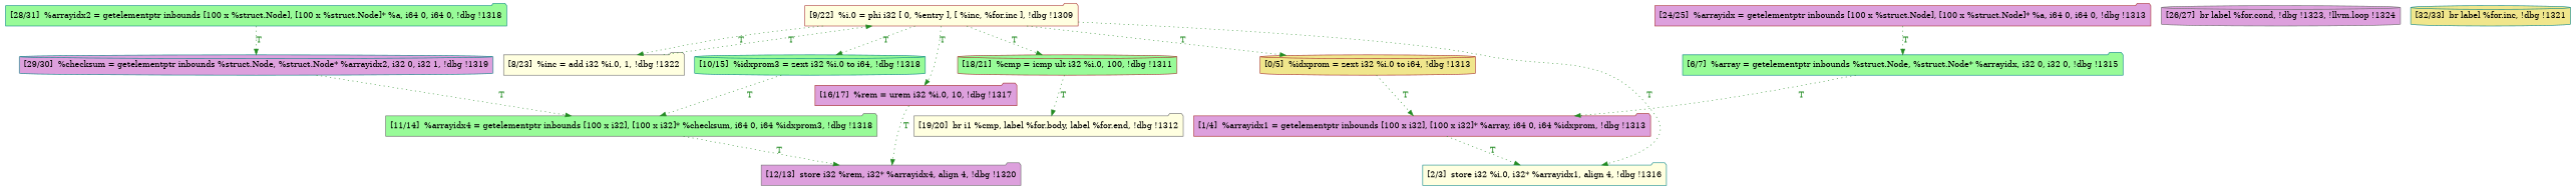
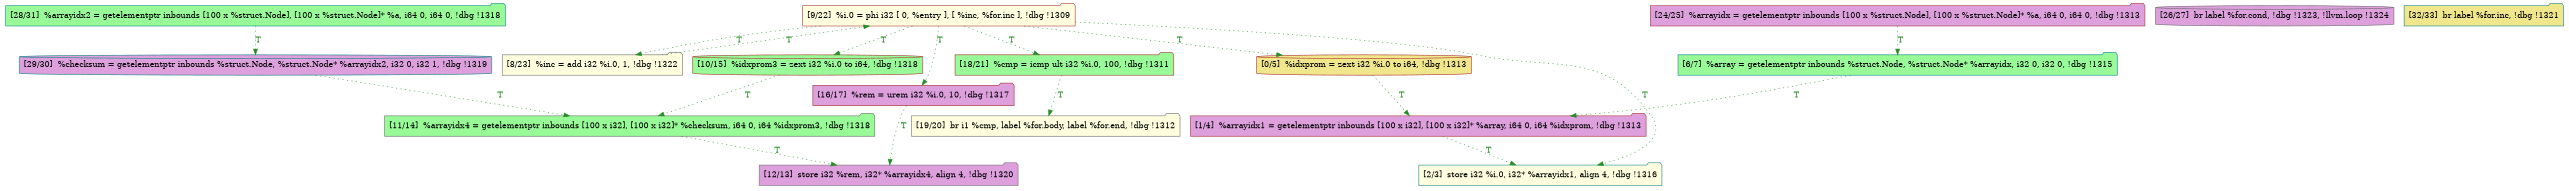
  digraph {
    node [color=brown fillcolor=plum shape=folder style=filled]
    edge [color=forestgreen fontcolor=forestgreen style=dotted]
    n1 [color=gray40 fillcolor=lightyellow label="[19/20]  br i1 %cmp, label %for.body, label %for.end, !dbg !1312"]
    n2 [label="[1/4]  %arrayidx1 = getelementptr inbounds [100 x i32], [100 x i32]* %array, i64 0, i64 %idxprom, !dbg !1313"]
    n3 [color=teal fillcolor=lightyellow label="[2/3]  store i32 %i.0, i32* %arrayidx1, align 4, !dbg !1316"]
    n4 [label="[24/25]  %arrayidx = getelementptr inbounds [100 x %struct.Node], [100 x %struct.Node]* %a, i64 0, i64 0, !dbg !1313"]
    n5 [color=teal fillcolor=palegreen label="[6/7]  %array = getelementptr inbounds %struct.Node, %struct.Node* %arrayidx, i32 0, i32 0, !dbg !1315"]
    n6 [fillcolor=khaki label="[0/5]  %idxprom = zext i32 %i.0 to i64, !dbg !1313" shape=cylinder]
    n7 [color=gray40 label="[26/27]  br label %for.cond, !dbg !1323, !llvm.loop !1324" shape=cylinder]
-   n8 [color=teal fillcolor=palegreen label="[10/15]  %idxprom3 = zext i32 %i.0 to i64, !dbg !1318" shape=cylinder]
+   n8 [fillcolor=palegreen label="[10/15]  %idxprom3 = zext i32 %i.0 to i64, !dbg !1318" shape=cylinder]
    n9 [color=gray40 fillcolor=palegreen label="[11/14]  %arrayidx4 = getelementptr inbounds [100 x i32], [100 x i32]* %checksum, i64 0, i64 %idxprom3, !dbg !1318"]
    n10 [color=gray40 label="[12/13]  store i32 %rem, i32* %arrayidx4, align 4, !dbg !1320"]
    n11 [color=gray40 fillcolor=lightyellow label="[8/23]  %inc = add i32 %i.0, 1, !dbg !1322"]
    n12 [fillcolor=lightyellow label="[9/22]  %i.0 = phi i32 [ 0, %entry ], [ %inc, %for.inc ], !dbg !1309"]
-   n13 [fillcolor=palegreen label="[18/21]  %cmp = icmp ult i32 %i.0, 100, !dbg !1311" shape=cylinder]
+   n13 [fillcolor=palegreen label="[18/21]  %cmp = icmp ult i32 %i.0, 100, !dbg !1311"]
    n14 [label="[16/17]  %rem = urem i32 %i.0, 10, !dbg !1317"]
    n15 [color=teal label="[29/30]  %checksum = getelementptr inbounds %struct.Node, %struct.Node* %arrayidx2, i32 0, i32 1, !dbg !1319" shape=cylinder]
    n16 [color=teal fillcolor=palegreen label="[28/31]  %arrayidx2 = getelementptr inbounds [100 x %struct.Node], [100 x %struct.Node]* %a, i64 0, i64 0, !dbg !1318"]
-   n17 [color=teal fillcolor=khaki label="[32/33]  br label %for.inc, !dbg !1321" shape=cylinder]
+   n17 [color=teal fillcolor=khaki label="[32/33]  br label %for.inc, !dbg !1321"]
    n2 -> n3 [label=T]
    n4 -> n5 [label=T]
    n5 -> n2 [label=T]
    n6 -> n2 [label=T]
    n8 -> n9 [label=T]
    n9 -> n10 [label=T]
    n11 -> n12 [label=T]
    n12 -> n3 [label=T]
    n12 -> n6 [label=T]
    n12 -> n8 [label=T]
    n12 -> n11 [label=T]
    n12 -> n13 [label=T]
    n12 -> n14 [label=T]
    n13 -> n1 [label=T]
    n14 -> n10 [label=T]
    n15 -> n9 [label=T]
    n16 -> n15 [label=T]
  }
